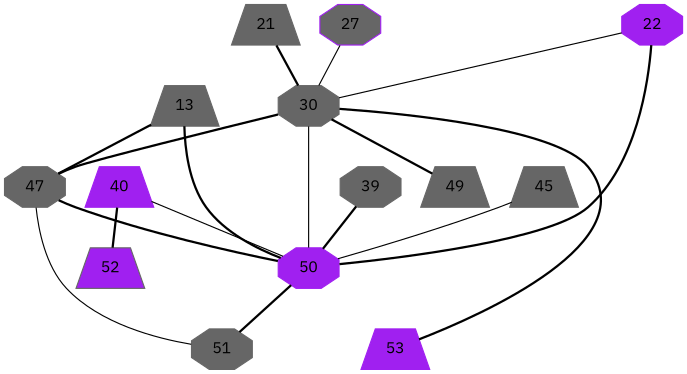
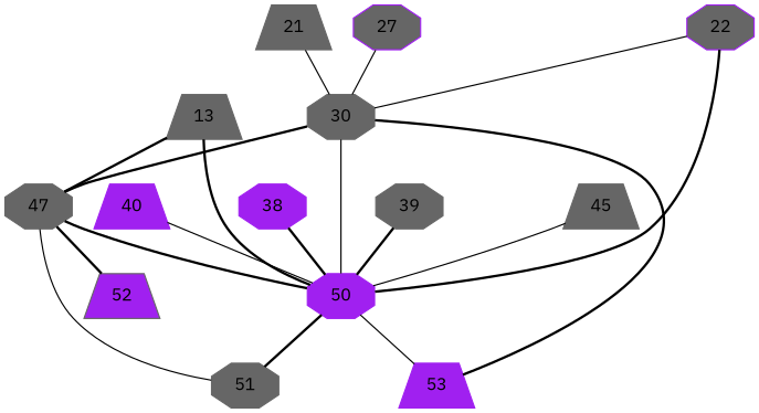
  graph {
    fontname="IBM Plex Sans"
    node [color=gray40 fontname="IBM Plex Sans" shape=octagon style=filled]
    edge [fontname="IBM Plex Sans" style=bold weight=2]
    47 [super="+42+19+26+44"]
    50 [color=purple super="+48"]
    51
    52 [fillcolor=purple shape=trapezium]
    13 [shape=trapezium]
    53 [color=purple shape=trapezium]
    30 [super="+12+9+10"]
-   49 [shape=trapezium super="+33+32"]
    21 [shape=trapezium]
-   22 [color=purple super="+18"]
+   22 [color=purple super="+18" fillcolor=gray40]
    27 [color=purple fillcolor=gray40]
+   38 [color=purple]
    39 [super="+11"]
    40 [color=purple shape=trapezium super="+24+35"]
    45 [shape=trapezium]
    47 -- 50 [weight=14]
    47 -- 51 [style=solid weight=""]
-   40 -- 52
+   47 -- 52
    50 -- 51 [weight=""]
+   50 -- 53 [style=solid weight=""]
    13 -- 47 [weight=""]
    13 -- 50
    30 -- 47 [weight=16]
    30 -- 50 [style=solid weight=23]
    30 -- 53 [weight=""]
-   30 -- 49 [weight=4]
-   21 -- 30
+   21 -- 30 [style=solid]
    22 -- 50
    22 -- 30 [style=solid weight=""]
    27 -- 30 [style=solid]
+   38 -- 50
    39 -- 50 [weight=3]
    40 -- 50 [style=solid weight=5]
    45 -- 50 [style=solid]
  }
